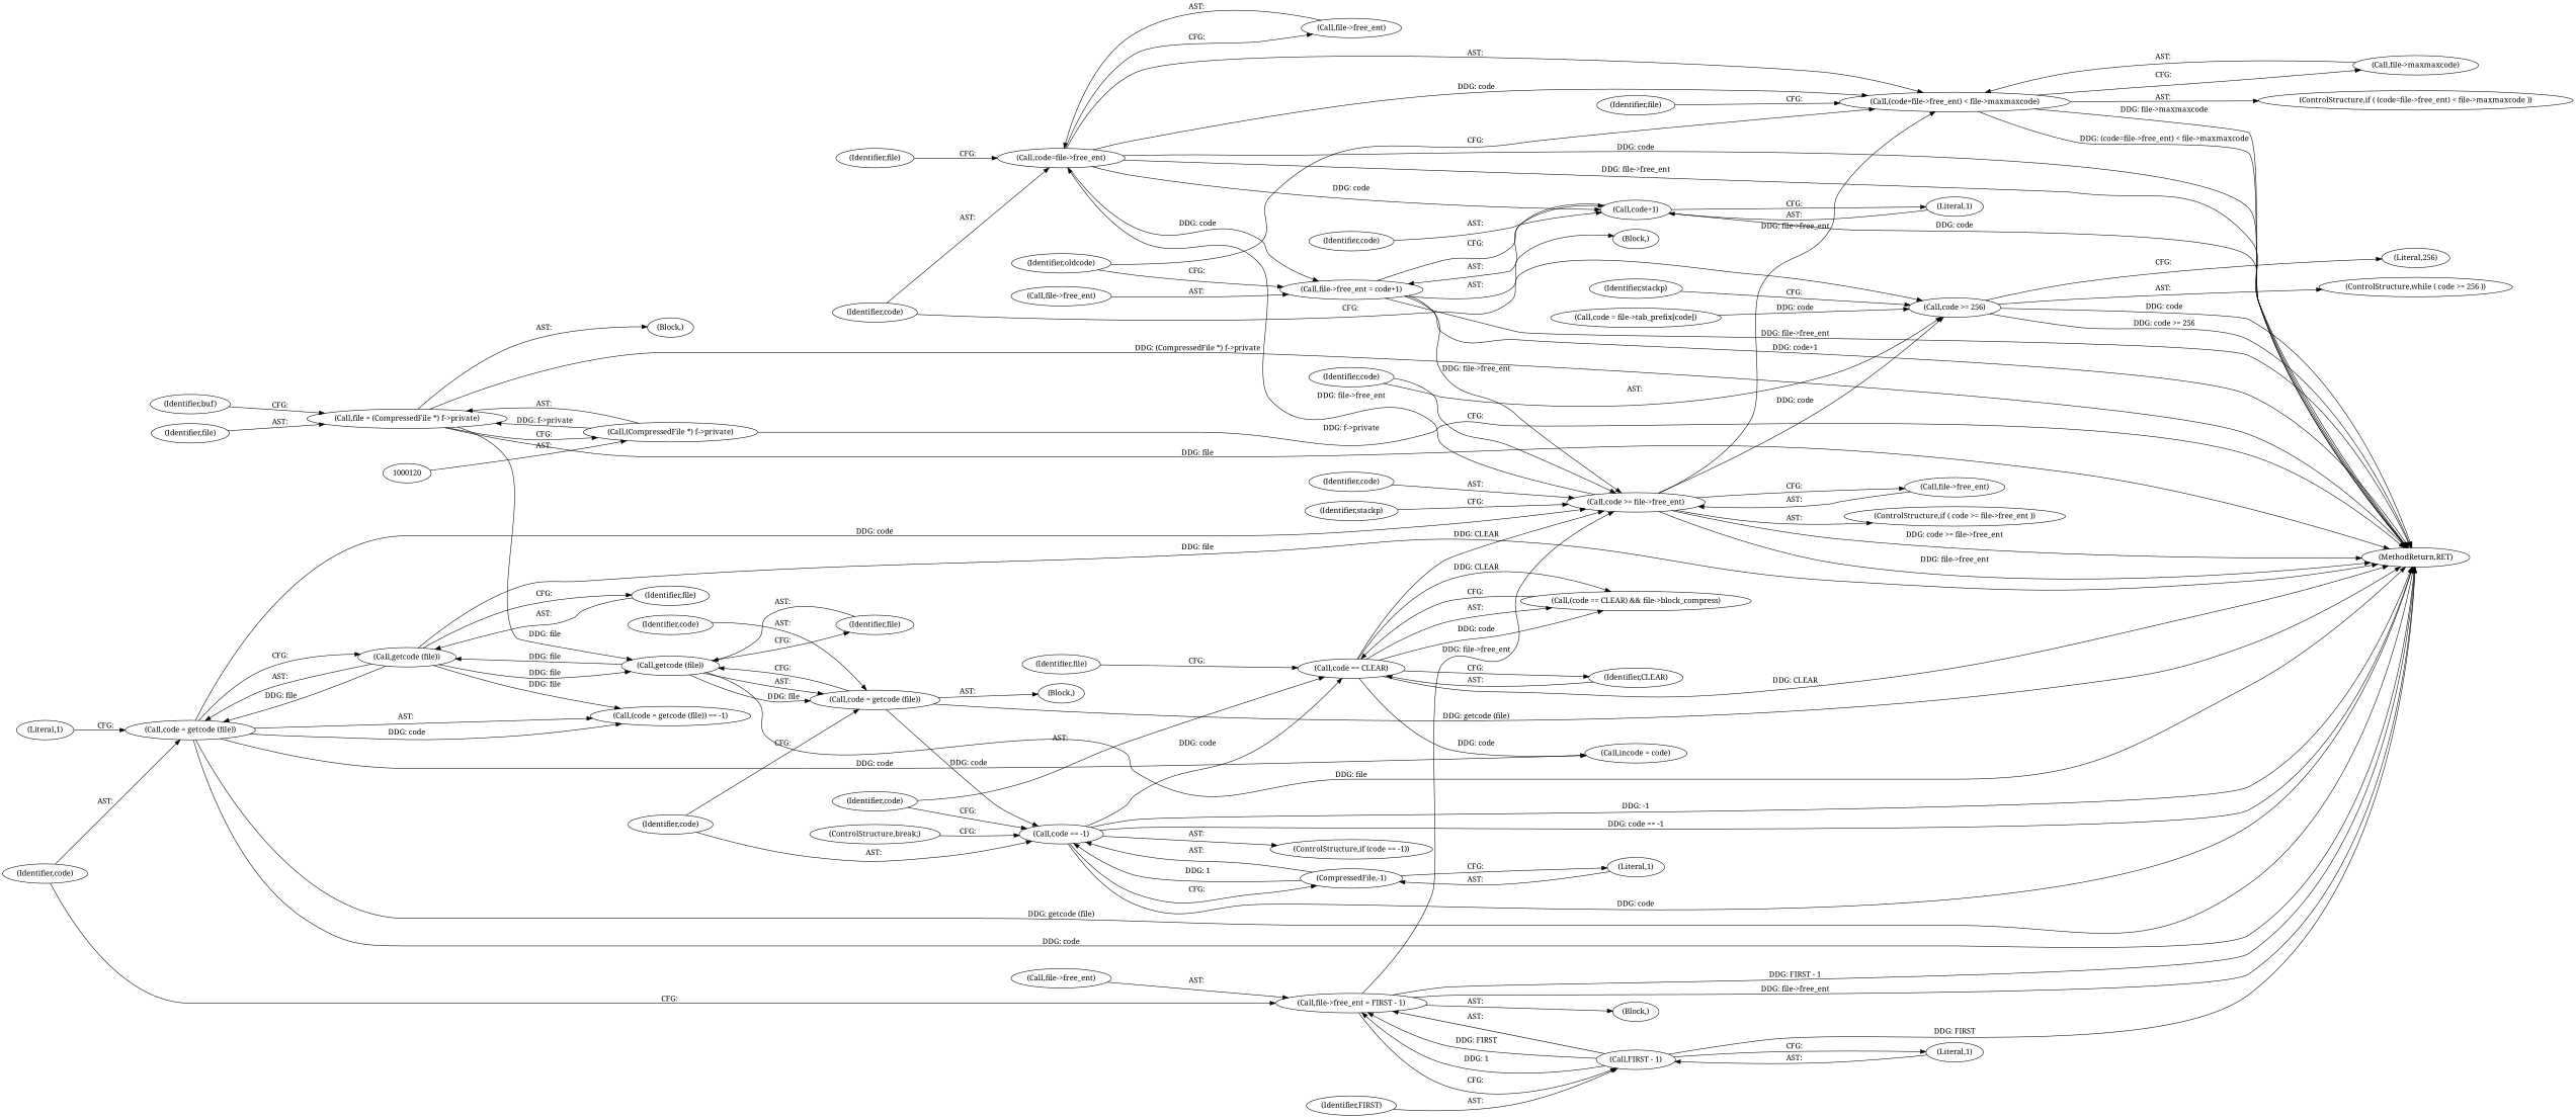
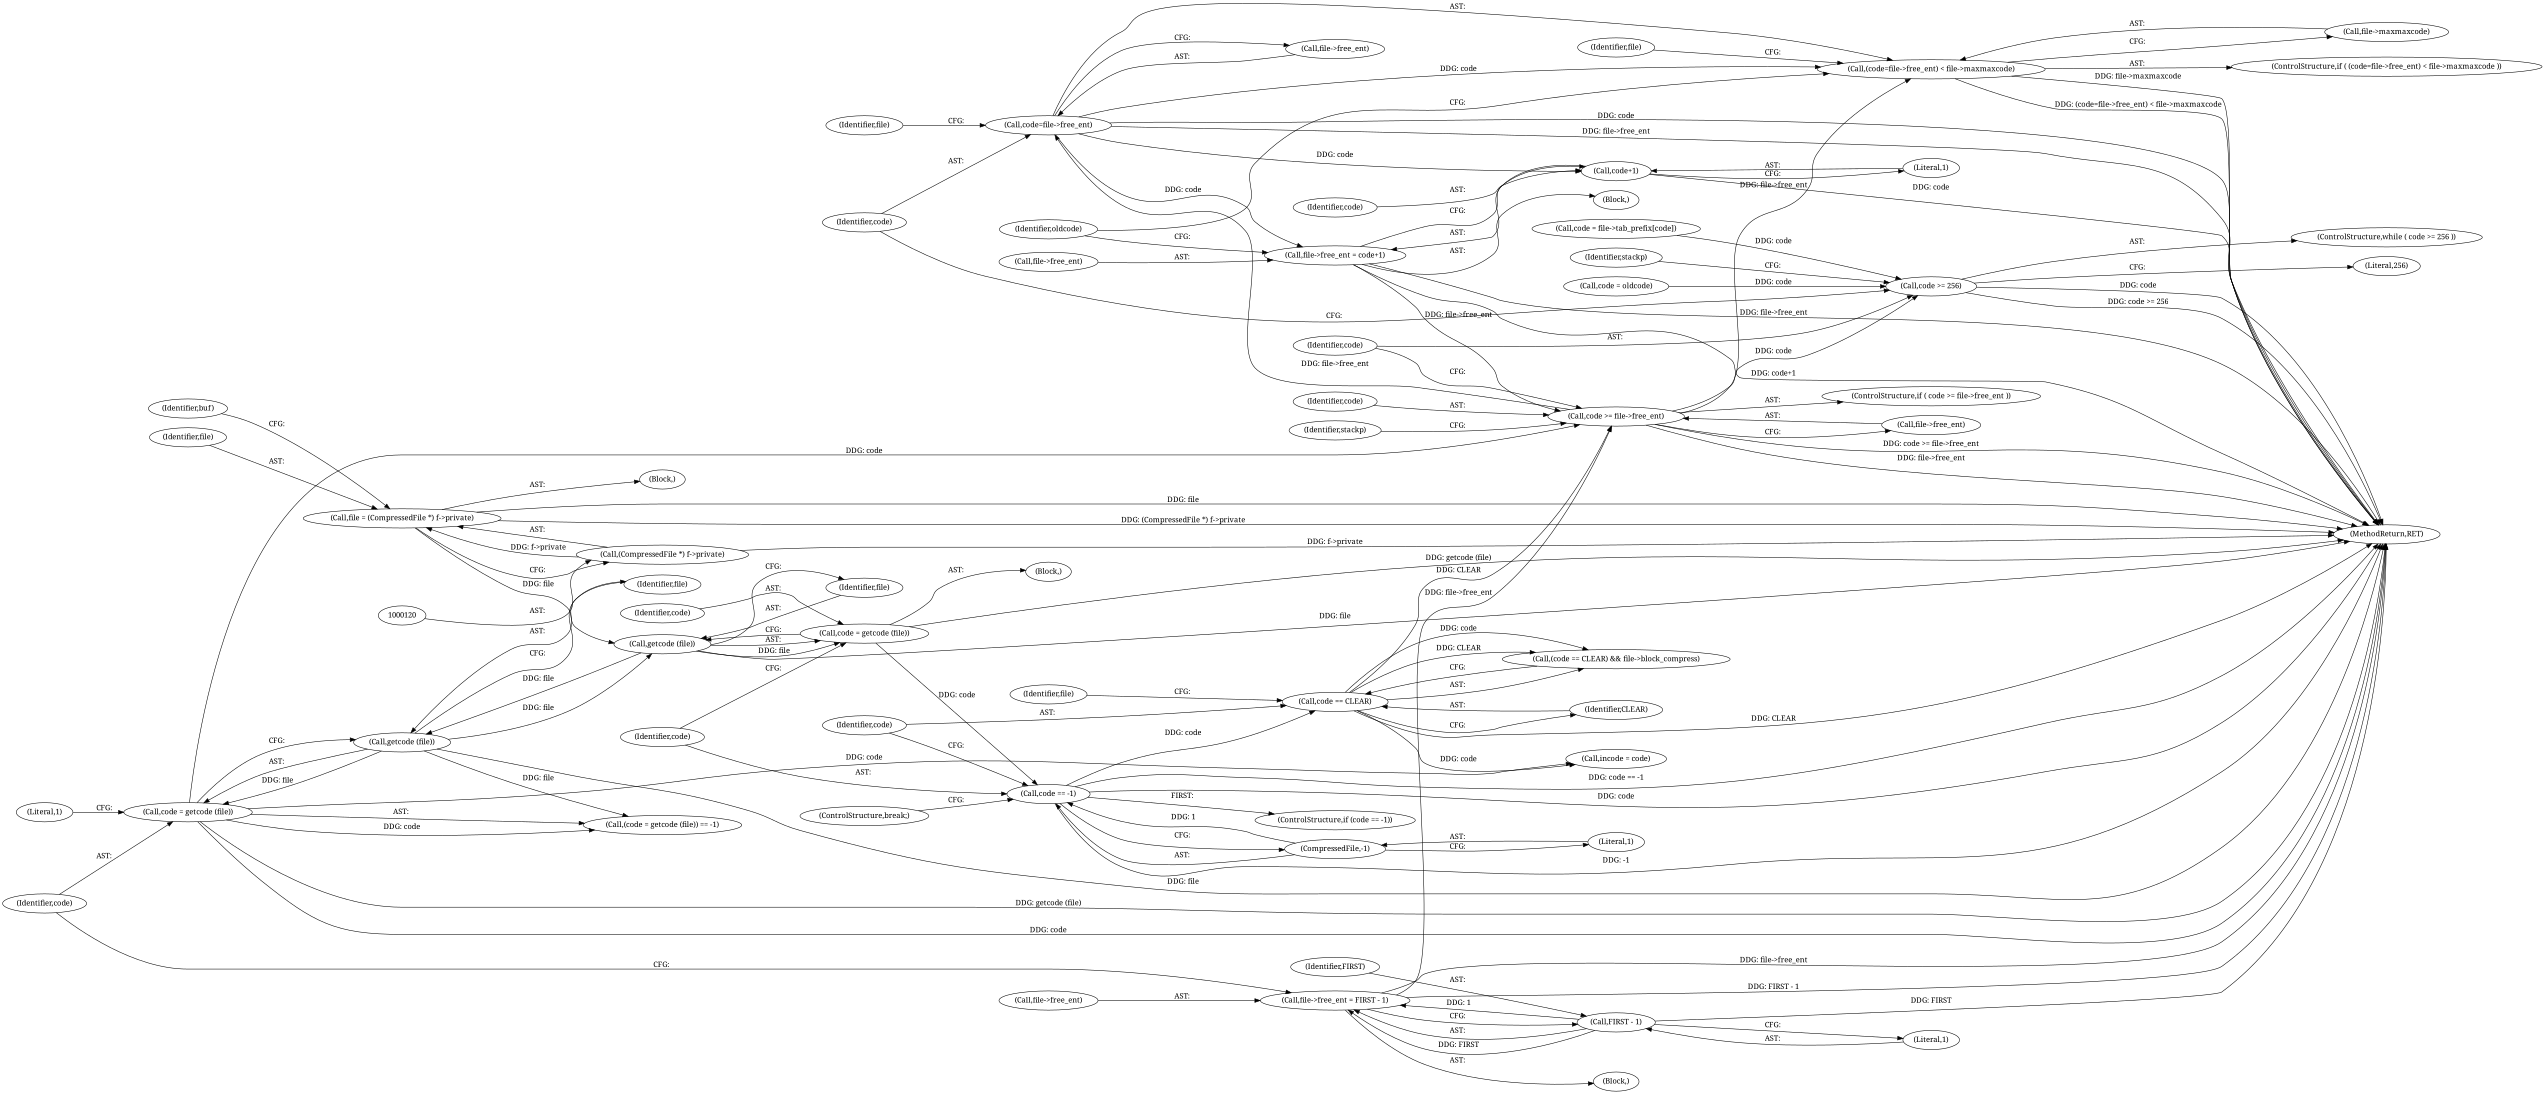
  digraph {
    fontname="Noto Serif"
    rankdir=LR
    node [fontname="Noto Serif"]
    edge [fontname="Noto Serif"]
    n1 [label="(Call,code=file->free_ent)"]
    n2 [label="(Call,file->free_ent = code+1)"]
    n3 [label="(Call,(code=file->free_ent) < file->maxmaxcode)"]
    n4 [label="(Call,code+1)"]
    n5 [label="(Call,file->free_ent)"]
    n6 [label="(MethodReturn,RET)"]
    n7 [label="(Call,code >= file->free_ent)"]
    n8 [label="(Block,)"]
    n9 [label="(ControlStructure,if ( (code=file->free_ent) < file->maxmaxcode ))"]
    n10 [label="(Call,file->maxmaxcode)"]
    n11 [label="(Literal,1)"]
    n12 [label="(Call,code >= 256)"]
    n13 [label="(ControlStructure,if ( code >= file->free_ent ))"]
    n14 [label="(Call,file->free_ent)"]
    n15 [label="(ControlStructure,while ( code >= 256 ))"]
    n16 [label="(Literal,256)"]
    n17 [label="(Call,code = getcode (file))"]
    n18 [label="(Call,getcode (file))"]
    n19 [label="(Call,(code = getcode (file)) == -1)"]
    n20 [label="(Call,incode = code)"]
    n21 [label="(Call,getcode (file))"]
    n22 [label="(Identifier,file)"]
    n23 [label="(Call,code = getcode (file))"]
    n24 [label="(Identifier,file)"]
    n25 [label="(Call,code == -1)"]
    n26 [label="(Block,)"]
    n27 [label="(Call,file = (CompressedFile *) f->private)"]
    n28 [label="(Call,(CompressedFile *) f->private)"]
    n29 [label="(Block,)"]
    n30 [label="(Call,code == CLEAR)"]
    n31 [label="(Call,(code == CLEAR) && file->block_compress)"]
    n32 [label="(Identifier,CLEAR)"]
    n33 [label="(CompressedFile,-1)"]
    n34 [label="(ControlStructure,if (code == -1))"]
    n35 [label="(Literal,1)"]
    n36 [label="(Call,file->free_ent = FIRST - 1)"]
    n37 [label="(Call,FIRST - 1)"]
    n38 [label="(Block,)"]
    n39 [label="(Literal,1)"]
    n40 [label="(Identifier,code)"]
    n41 [label="(Call,file->free_ent)"]
    n42 [label="(Call,code = file->tab_prefix[code])"]
    n43 [label="(Identifier,code)"]
    n44 [label="(Identifier,file)"]
    n45 [label="(Identifier,code)"]
    n46 [label="(Identifier,code)"]
    n47 [label="(Identifier,oldcode)"]
    n48 [label="(Identifier,stackp)"]
    n49 [label="(Identifier,stackp)"]
    n50 [label="(Literal,1)"]
    n51 [label="(Identifier,code)"]
    n52 [label="(Identifier,FIRST)"]
    n53 [label="(Identifier,file)"]
    n54 [label="(Identifier,file)"]
    n55 [label="(Identifier,buf)"]
    n56 [label="(Call,file->free_ent)"]
    n57 [label="(Identifier,file)"]
    n58 [label="(Identifier,code)"]
    n59 [label="(Identifier,code)"]
+   n60 [label="(Call,code = oldcode)"]
    n61 [label="(ControlStructure,break;)"]
    n62 [label="(Identifier,code)"]
    1000120
    n1 -> n2 [label="DDG: code"]
    n1 -> n3 [label="AST: "]
    n1 -> n3 [label="DDG: code"]
    n1 -> n4 [label="DDG: code"]
    n1 -> n5 [label="CFG: "]
    n1 -> n6 [label="DDG: file->free_ent"]
    n1 -> n6 [label="DDG: code"]
    n2 -> n4 [label="CFG: "]
    n2 -> n6 [label="DDG: file->free_ent"]
    n2 -> n6 [label="DDG: code+1"]
    n2 -> n7 [label="DDG: file->free_ent"]
    n2 -> n8 [label="AST: "]
    n3 -> n6 [label="DDG: file->maxmaxcode"]
    n3 -> n6 [label="DDG: (code=file->free_ent) < file->maxmaxcode"]
    n3 -> n9 [label="AST: "]
    n3 -> n10 [label="CFG: "]
    n4 -> n2 [label="AST: "]
    n4 -> n6 [label="DDG: code"]
    n4 -> n11 [label="CFG: "]
    n5 -> n1 [label="AST: "]
    n7 -> n1 [label="DDG: file->free_ent"]
    n7 -> n3 [label="DDG: file->free_ent"]
    n7 -> n6 [label="DDG: code >= file->free_ent"]
    n7 -> n6 [label="DDG: file->free_ent"]
    n7 -> n12 [label="DDG: code"]
    n7 -> n13 [label="AST: "]
    n7 -> n14 [label="CFG: "]
    n10 -> n3 [label="AST: "]
    n11 -> n4 [label="AST: "]
    n12 -> n6 [label="DDG: code >= 256"]
    n12 -> n6 [label="DDG: code"]
    n12 -> n15 [label="AST: "]
    n12 -> n16 [label="CFG: "]
    n14 -> n7 [label="AST: "]
    n17 -> n6 [label="DDG: getcode (file)"]
    n17 -> n6 [label="DDG: code"]
    n17 -> n7 [label="DDG: code"]
    n17 -> n18 [label="CFG: "]
    n17 -> n19 [label="AST: "]
    n17 -> n19 [label="DDG: code"]
    n17 -> n20 [label="DDG: code"]
    n18 -> n6 [label="DDG: file"]
    n18 -> n17 [label="AST: "]
    n18 -> n17 [label="DDG: file"]
    n18 -> n19 [label="DDG: file"]
    n18 -> n21 [label="DDG: file"]
    n18 -> n22 [label="CFG: "]
    n21 -> n6 [label="DDG: file"]
    n21 -> n18 [label="DDG: file"]
    n21 -> n23 [label="AST: "]
    n21 -> n23 [label="DDG: file"]
    n21 -> n24 [label="CFG: "]
    n22 -> n18 [label="AST: "]
    n23 -> n6 [label="DDG: getcode (file)"]
    n23 -> n21 [label="CFG: "]
    n23 -> n25 [label="DDG: code"]
    n23 -> n26 [label="AST: "]
    n24 -> n21 [label="AST: "]
    n25 -> n6 [label="DDG: code == -1"]
    n25 -> n6 [label="DDG: code"]
    n25 -> n6 [label="DDG: -1"]
    n25 -> n30 [label="DDG: code"]
    n25 -> n33 [label="CFG: "]
-   n25 -> n34 [label="AST: "]
+   n25 -> n34 [label="FIRST: "]
    n27 -> n6 [label="DDG: file"]
    n27 -> n6 [label="DDG: (CompressedFile *) f->private"]
    n27 -> n21 [label="DDG: file"]
    n27 -> n28 [label="CFG: "]
    n27 -> n29 [label="AST: "]
    n28 -> n6 [label="DDG: f->private"]
    n28 -> n27 [label="AST: "]
    n28 -> n27 [label="DDG: f->private"]
    n30 -> n6 [label="DDG: CLEAR"]
    n30 -> n7 [label="DDG: CLEAR"]
    n30 -> n20 [label="DDG: code"]
    n30 -> n31 [label="AST: "]
    n30 -> n31 [label="DDG: code"]
    n30 -> n31 [label="DDG: CLEAR"]
    n30 -> n32 [label="CFG: "]
    n31 -> n30 [label="CFG: "]
    n32 -> n30 [label="AST: "]
    n33 -> n25 [label="AST: "]
    n33 -> n25 [label="DDG: 1"]
    n33 -> n35 [label="CFG: "]
    n35 -> n33 [label="AST: "]
    n36 -> n6 [label="DDG: file->free_ent"]
    n36 -> n6 [label="DDG: FIRST - 1"]
    n36 -> n7 [label="DDG: file->free_ent"]
    n36 -> n37 [label="CFG: "]
    n36 -> n38 [label="AST: "]
    n37 -> n6 [label="DDG: FIRST"]
    n37 -> n36 [label="AST: "]
    n37 -> n36 [label="DDG: FIRST"]
    n37 -> n36 [label="DDG: 1"]
    n37 -> n39 [label="CFG: "]
    n39 -> n37 [label="AST: "]
    n40 -> n7 [label="AST: "]
    n41 -> n36 [label="AST: "]
    n42 -> n12 [label="DDG: code"]
    n43 -> n17 [label="AST: "]
    n43 -> n36 [label="CFG: "]
    n44 -> n27 [label="AST: "]
    n45 -> n23 [label="AST: "]
    n46 -> n7 [label="CFG: "]
    n46 -> n12 [label="AST: "]
    n47 -> n2 [label="CFG: "]
    n47 -> n3 [label="CFG: "]
    n48 -> n12 [label="CFG: "]
    n49 -> n7 [label="CFG: "]
    n50 -> n17 [label="CFG: "]
    n51 -> n25 [label="CFG: "]
    n51 -> n30 [label="AST: "]
    n52 -> n37 [label="AST: "]
    n53 -> n1 [label="CFG: "]
    n54 -> n30 [label="CFG: "]
    n55 -> n27 [label="CFG: "]
    n56 -> n2 [label="AST: "]
    n57 -> n3 [label="CFG: "]
    n58 -> n23 [label="CFG: "]
    n58 -> n25 [label="AST: "]
    n59 -> n4 [label="AST: "]
+   n60 -> n12 [label="DDG: code"]
    n61 -> n25 [label="CFG: "]
    n62 -> n1 [label="AST: "]
    n62 -> n12 [label="CFG: "]
    1000120 -> n28 [label="AST: "]
  }
